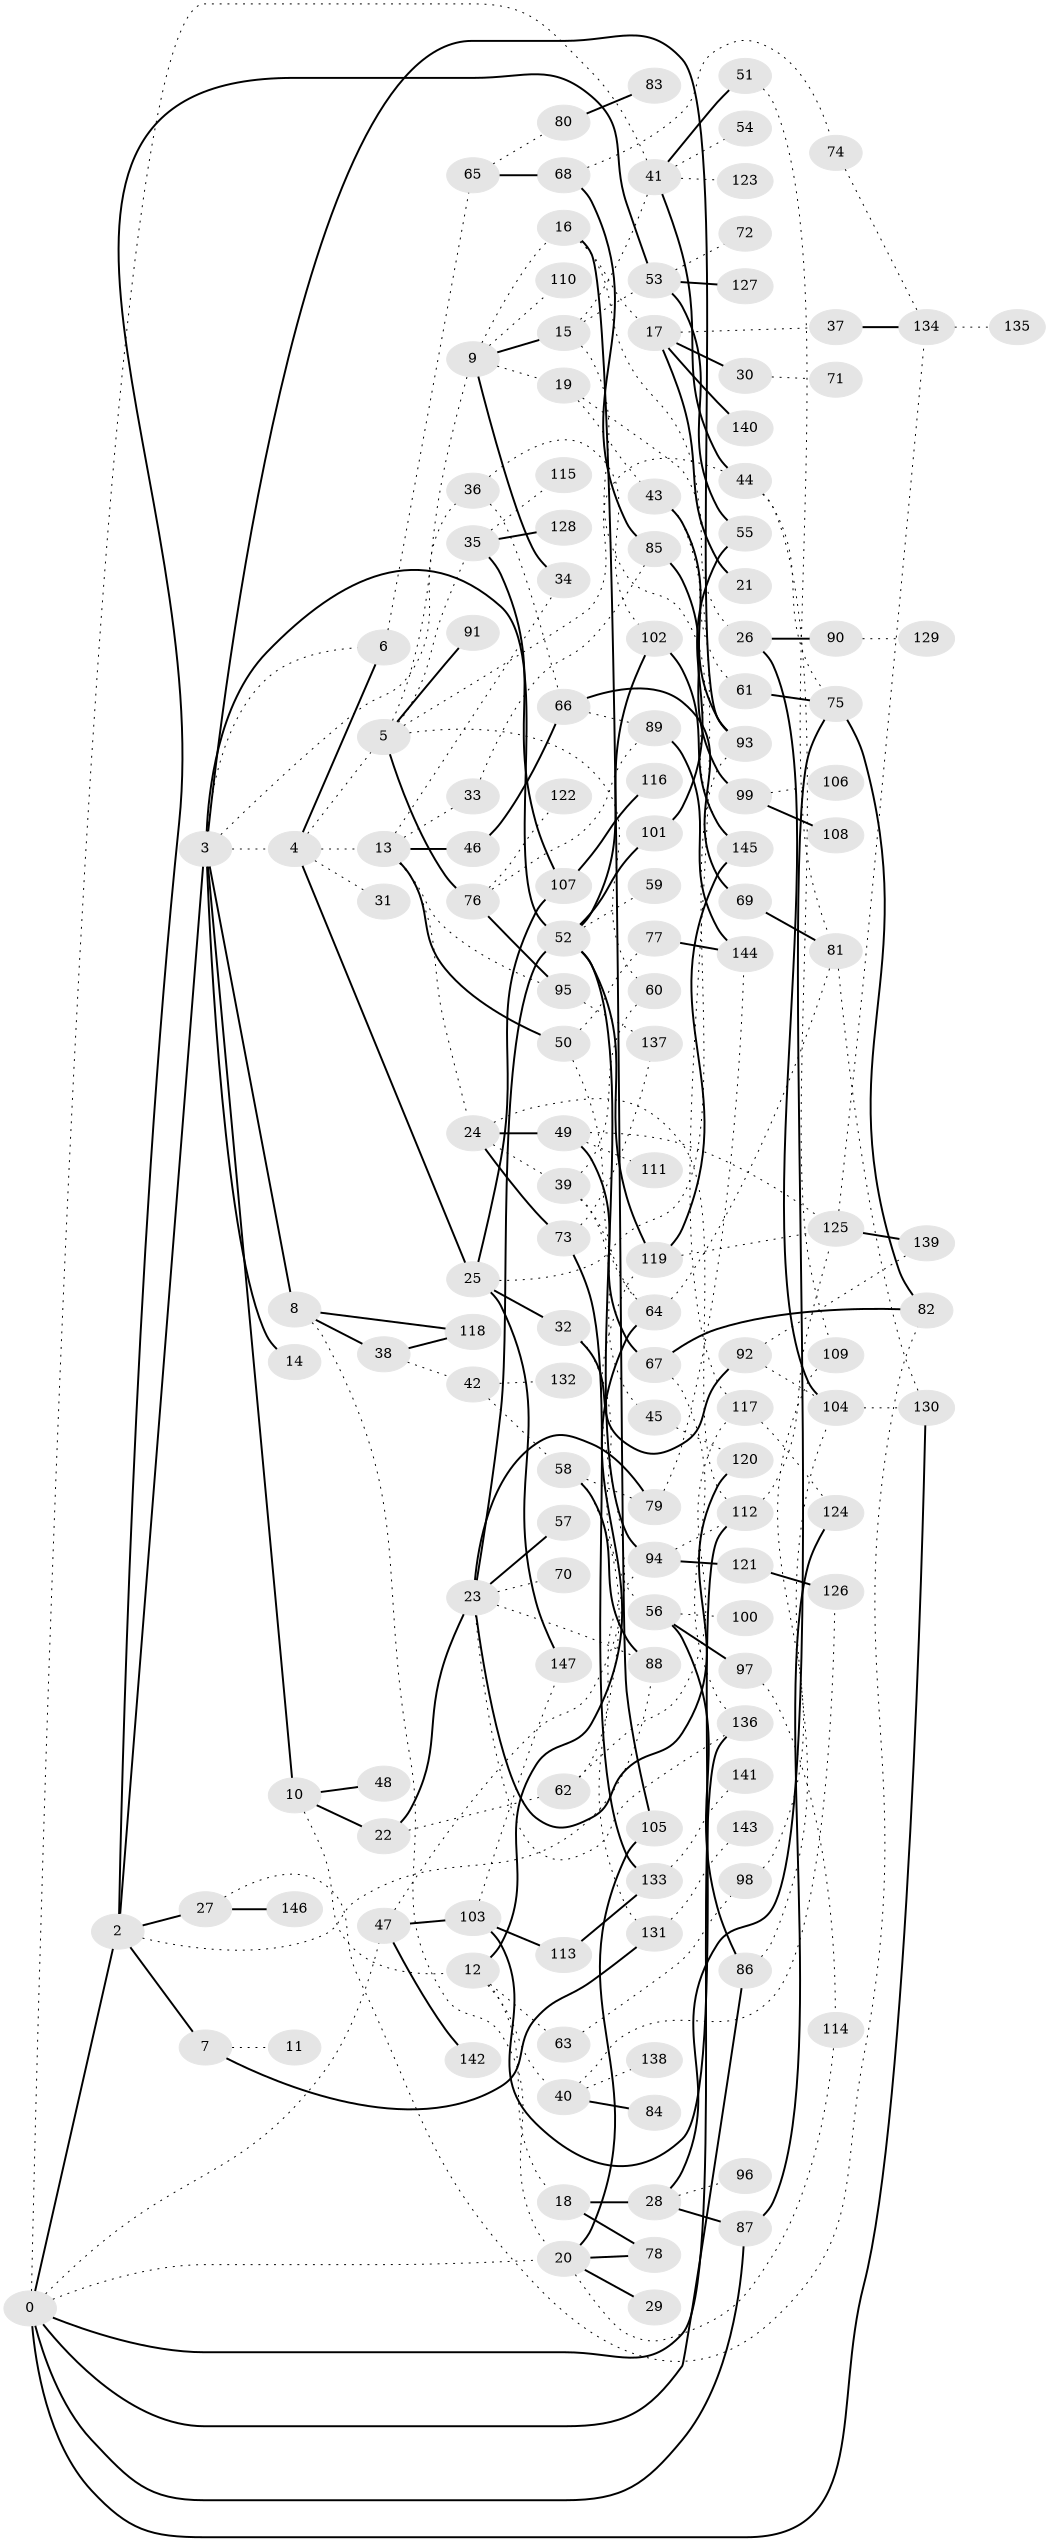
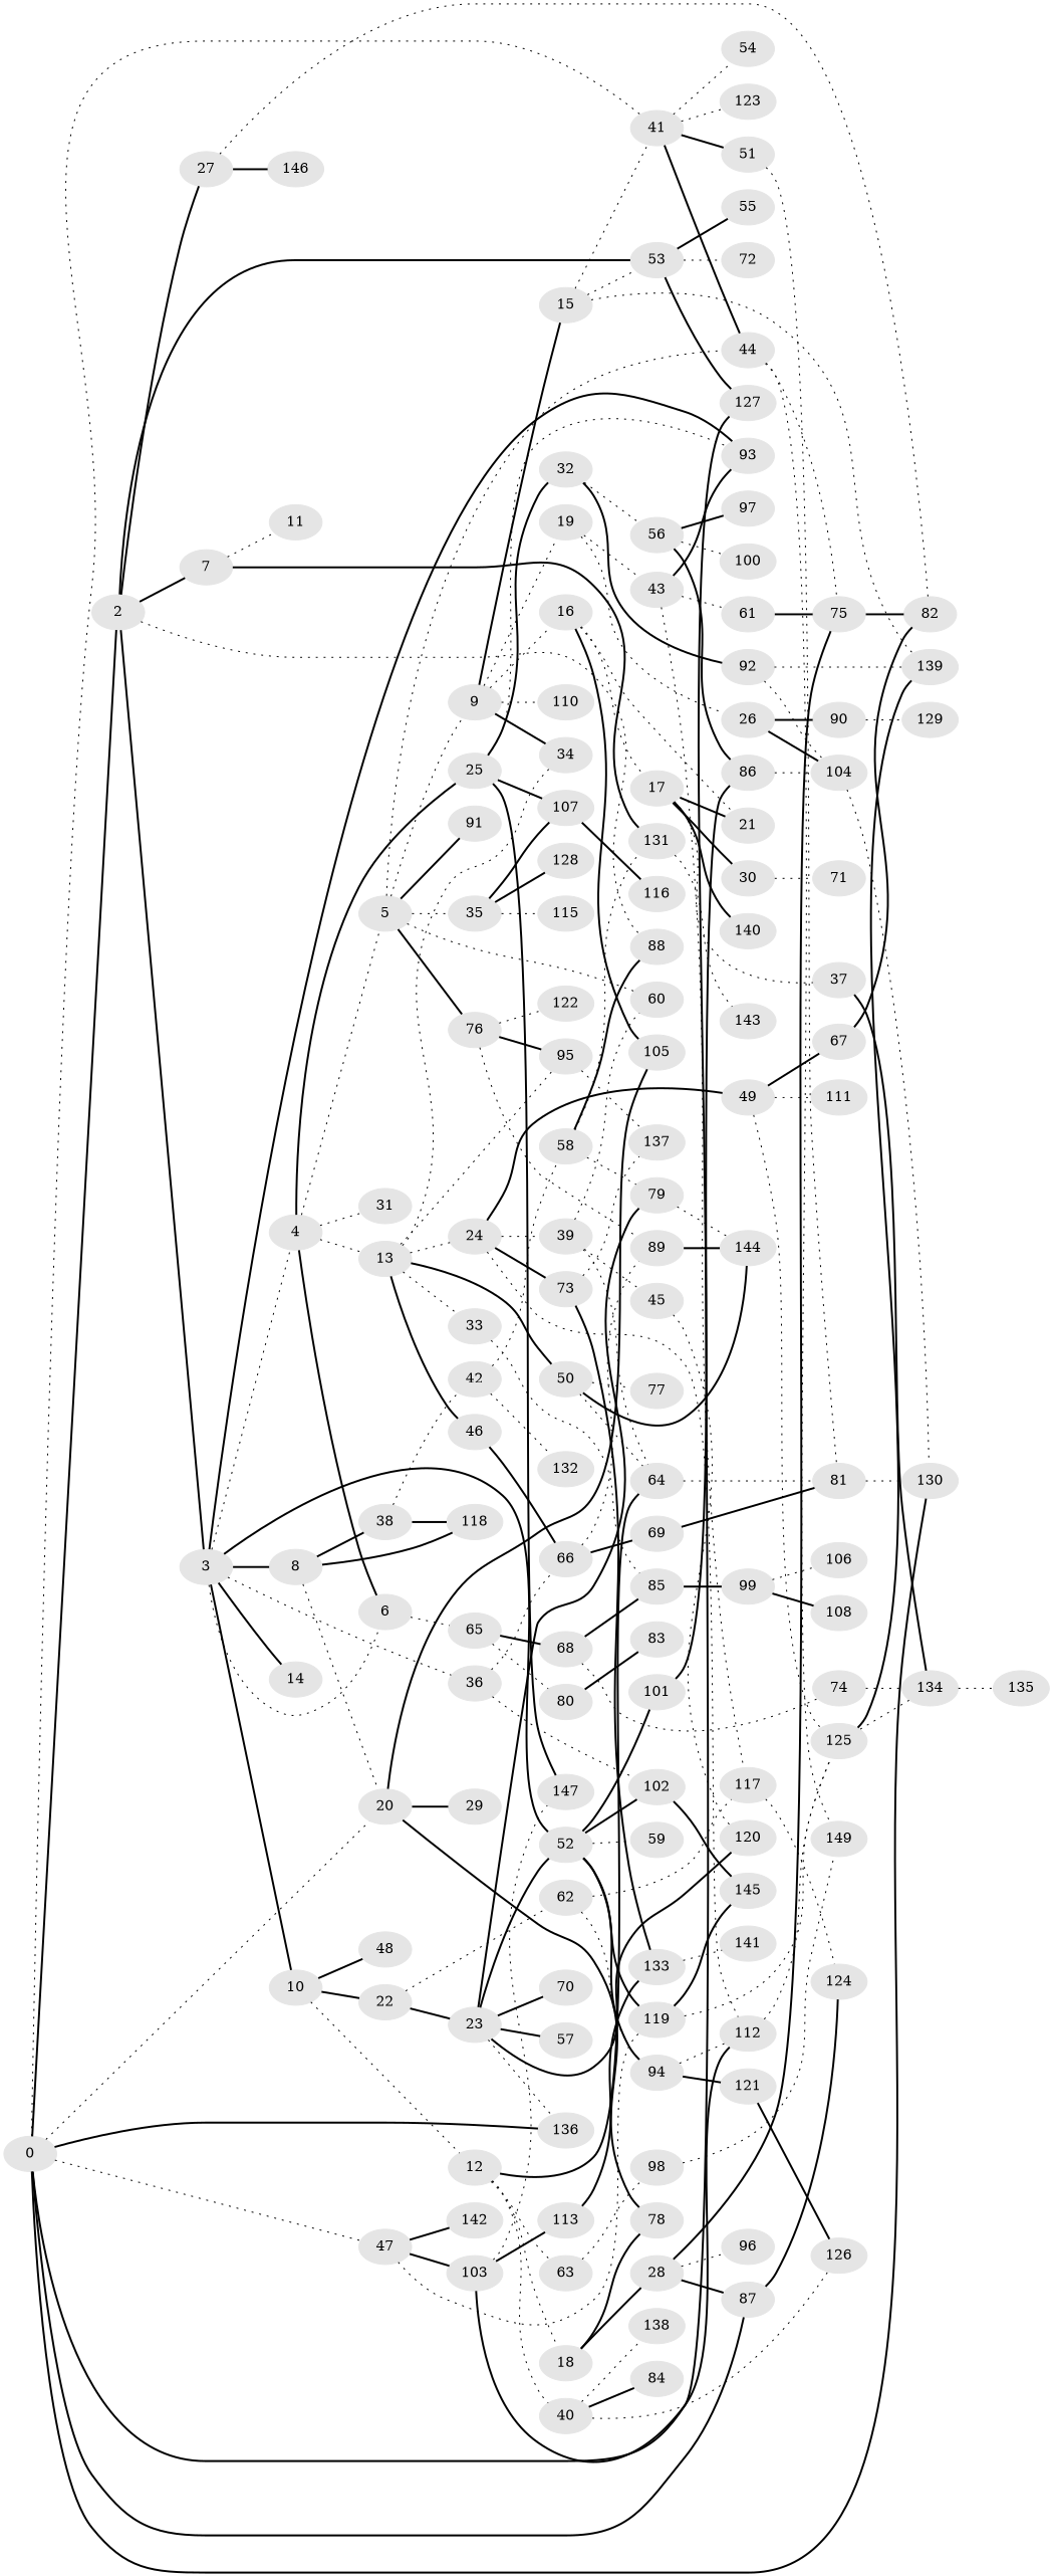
  graph {
    rankdir=LR
    node [color=gray90 style=filled]
    edge [style=dotted]
    n1 [label=0]
    2
    20
    41
    47
    86
    87
    130
    136
    3
    7
    27
    53
    88
    105
    78
    29
-   114
    44
    51
    54
    123
    103
    119
    142
    104
    124
    4
    6
    8
    10
    14
    36
    52
    93
    11
    131
    82
    146
    55
    72
    127
    5
    13
    25
    31
    65
    38
    118
    12
    22
    48
    66
    102
    59
    94
    101
    9
    35
    60
    76
    91
    34
    24
    33
    46
    50
    95
    32
    107
    147
    15
    16
    19
    110
    115
    128
    75
-   109
+   109 [label=149]
    89
    122
    68
    80
    143
    42
    139
    17
    21
    26
    43
    18
    40
    63
    64
    23
    62
    28
    84
    126
    138
    98
    81
    39
    49
    73
    112
    85
    77
    144
    137
    30
    37
    140
    71
    134
    96
    90
    61
    117
    57
    70
    79
    120
    45
    67
    111
    125
    133
    56
    92
    116
    129
    97
    100
    99
    69
    145
    135
    58
    132
    113
    121
    74
    83
    141
    106
    108
    n1 -- 2 [style=bold]
    n1 -- 20
    n1 -- 41
    n1 -- 47
    n1 -- 86 [style=bold]
    n1 -- 87 [style=bold]
    n1 -- 130 [style=bold]
    n1 -- 136 [style=bold]
    2 -- 3 [style=bold]
    2 -- 7 [style=bold]
    2 -- 27 [style=bold]
    2 -- 53 [style=bold]
    2 -- 88
    20 -- 105 [style=bold]
    20 -- 78 [style=bold]
    20 -- 29 [style=bold]
-   20 -- 114
    41 -- 44 [style=bold]
    41 -- 51 [style=bold]
    41 -- 54
    41 -- 123
    47 -- 103 [style=bold]
    47 -- 119
    47 -- 142 [style=bold]
    86 -- 104
    87 -- 124 [style=bold]
    3 -- 4
    3 -- 6
    3 -- 8 [style=bold]
    3 -- 10 [style=bold]
    3 -- 14 [style=bold]
    3 -- 36
    3 -- 52 [style=bold]
    3 -- 93 [style=bold]
    7 -- 11
    7 -- 131 [style=bold]
    27 -- 82
    27 -- 146 [style=bold]
    53 -- 55 [style=bold]
    53 -- 72
    53 -- 127 [style=bold]
    44 -- 75
    44 -- 109
    51 -- 81
    103 -- 147
    103 -- 112 [style=bold]
    103 -- 113 [style=bold]
    119 -- 125
    119 -- 145 [style=bold]
    104 -- 130
    4 -- 6 [style=bold]
    4 -- 5
    4 -- 13
    4 -- 25 [style=bold]
    4 -- 31
    6 -- 65
    8 -- 20
    8 -- 38 [style=bold]
    8 -- 118 [style=bold]
    10 -- 12
    10 -- 22 [style=bold]
    10 -- 48 [style=bold]
    36 -- 66
    36 -- 102
    52 -- 119 [style=bold]
    52 -- 102 [style=bold]
    52 -- 59
    52 -- 94 [style=bold]
    52 -- 101 [style=bold]
    131 -- 143
    5 -- 44
    5 -- 9
    5 -- 35
    5 -- 60
    5 -- 76 [style=bold]
    5 -- 91 [style=bold]
    13 -- 34
    13 -- 24
    13 -- 33
    13 -- 46 [style=bold]
    13 -- 50 [style=bold]
    13 -- 95
    25 -- 93
    25 -- 32 [style=bold]
    25 -- 107 [style=bold]
    25 -- 147 [style=bold]
    65 -- 68 [style=bold]
    65 -- 80
    38 -- 118 [style=bold]
    38 -- 42
    12 -- 18
    12 -- 40
    12 -- 63
    12 -- 64 [style=bold]
    22 -- 23 [style=bold]
    22 -- 62
    66 -- 89
    66 -- 69 [style=bold]
    102 -- 145 [style=bold]
    94 -- 112
    94 -- 121 [style=bold]
-   101 -- 55 [style=bold]
+   101 -- 127 [style=bold]
    9 -- 34 [style=bold]
    9 -- 15 [style=bold]
    9 -- 16
    9 -- 19
    9 -- 110
    35 -- 107 [style=bold]
    35 -- 115
    35 -- 128 [style=bold]
    76 -- 95 [style=bold]
    76 -- 89
    76 -- 122
    24 -- 39
    24 -- 49 [style=bold]
    24 -- 73 [style=bold]
    24 -- 112
    33 -- 85
    46 -- 66 [style=bold]
    50 -- 64
    50 -- 77
-   77 -- 144 [style=bold]
+   50 -- 144 [style=bold]
    95 -- 137
    32 -- 56
    32 -- 92 [style=bold]
    107 -- 116 [style=bold]
    15 -- 41
    15 -- 53
-   15 -- 145
+   15 -- 139
    16 -- 105 [style=bold]
    16 -- 17
    16 -- 21
    19 -- 26
    19 -- 43
    75 -- 82 [style=bold]
    89 -- 144 [style=bold]
    68 -- 85 [style=bold]
    68 -- 74
    80 -- 83 [style=bold]
    42 -- 58
    42 -- 132
    17 -- 21 [style=bold]
    17 -- 30 [style=bold]
    17 -- 37
    17 -- 140 [style=bold]
    26 -- 104 [style=bold]
    26 -- 90 [style=bold]
    43 -- 93 [style=bold]
    43 -- 61
    43 -- 117
    18 -- 78 [style=bold]
    18 -- 28 [style=bold]
    40 -- 84 [style=bold]
    40 -- 126
    40 -- 138
    63 -- 98
    64 -- 81
    23 -- 136
-   23 -- 88
    23 -- 52 [style=bold]
    23 -- 57 [style=bold]
-   23 -- 70
+   23 -- 70 [style=bold]
    23 -- 79 [style=bold]
    23 -- 120 [style=bold]
    62 -- 94
    62 -- 117
    28 -- 87 [style=bold]
    28 -- 75 [style=bold]
    28 -- 96
    98 -- 109
    81 -- 130
    39 -- 60
    39 -- 64
    39 -- 45
    49 -- 67 [style=bold]
    49 -- 111
    49 -- 125
    73 -- 137
    73 -- 133 [style=bold]
    112 -- 125
    85 -- 99 [style=bold]
    30 -- 71
    37 -- 134 [style=bold]
    134 -- 135
    90 -- 129
    61 -- 75 [style=bold]
    117 -- 124
    79 -- 144
    45 -- 120
-   67 -- 136
    67 -- 82 [style=bold]
    125 -- 139 [style=bold]
    125 -- 134
    133 -- 141
    56 -- 86 [style=bold]
    56 -- 97 [style=bold]
    56 -- 100
    92 -- 104
    92 -- 139
-   97 -- 114
    99 -- 106
    99 -- 108 [style=bold]
    69 -- 81 [style=bold]
    58 -- 88 [style=bold]
    58 -- 131
    58 -- 79
    113 -- 133 [style=bold]
    121 -- 126 [style=bold]
    74 -- 134
  }
